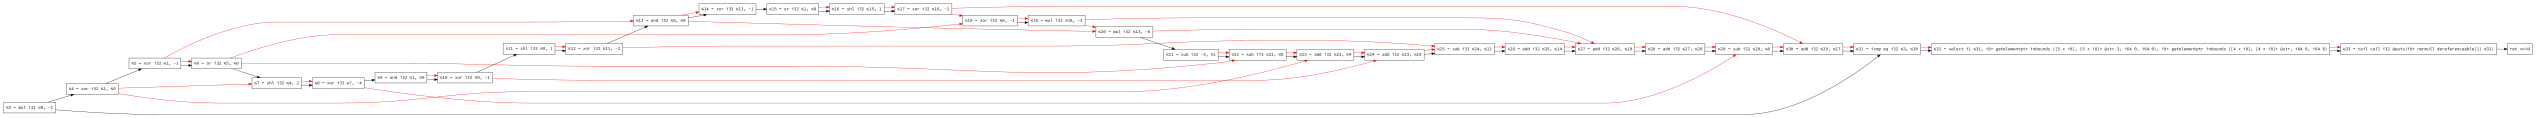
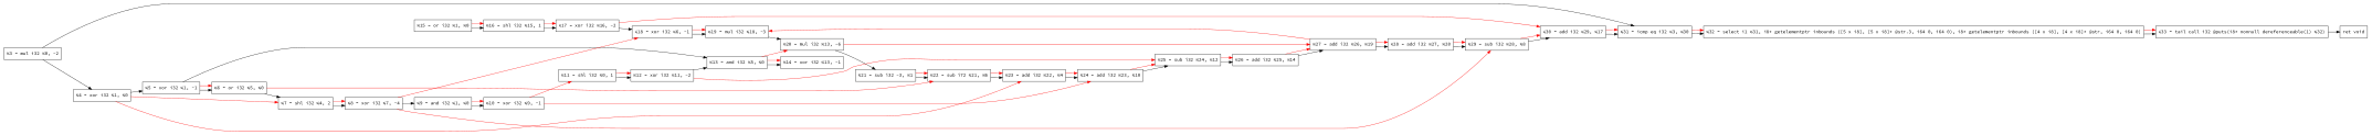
  digraph {
    fontname="Source Code Pro"
    rankdir=LR
    node [fontname="Source Code Pro" shape=record]
    edge [fontname="Source Code Pro" color=red]
    n1 [label="  %3 = mul i32 %0, -2"]
    n2 [label="  %4 = xor i32 %1, %0"]
    n3 [label="  %31 = icmp eq i32 %3, %30"]
    n4 [label="  %5 = xor i32 %1, -1"]
    n5 [label="  %7 = shl i32 %4, 2"]
    n6 [label="  %23 = add i32 %22, %4"]
    n7 [label="  %32 = select i1 %31, i8* getelementptr inbounds ([5 x i8], [5 x i8]* @str.3, i64 0, i64 0), i8* getelementptr inbounds ([4 x i8], [4 x i8]* @str, i64 0, i64 0)"]
    n8 [label="  %6 = or i32 %5, %0"]
    n9 [label="  %13 = and i32 %5, %0"]
    n10 [label="  %8 = xor i32 %7, -4"]
    n11 [label="  %24 = add i32 %23, %10"]
    n12 [label="  %18 = xor i32 %6, -1"]
    n13 [label="%22 = sub i72 %21, %6"]
    n14 [label="  %14 = xor i32 %13, -1"]
    n15 [label="  %20 = mul i32 %13, -6"]
    n16 [label="  %19 = mul i32 %18, -3"]
    n17 [label="  %9 = and i32 %1, %0"]
    n18 [label="  %29 = sub i32 %28, %8"]
    n19 [label="  %10 = xor i32 %9, -1"]
    n20 [label="  %30 = add i32 %29, %17"]
    n21 [label="  %11 = shl i32 %0, 1"]
    n22 [label="  %12 = xor i32 %11, -2"]
    n23 [label="  %25 = sub i32 %24, %12"]
    n24 [label="  %26 = add i32 %25, %14"]
    n25 [label="  %15 = or i32 %1, %0"]
    n26 [label="  %27 = add i32 %26, %19"]
    n27 [label="  %21 = sub i32 -3, %1"]
    n28 [label="  %16 = shl i32 %15, 1"]
    n29 [label="  %17 = xor i32 %16, -2"]
    n30 [label="  %28 = add i32 %27, %20"]
    n31 [label="  %33 = tail call i32 @puts(i8* nonnull dereferenceable(1) %32)"]
    n32 [label="  ret void"]
    n1 -> n2 [color=""]
    n1 -> n3 [color=black]
    n2 -> n4 [color=""]
    n2 -> n5
    n2 -> n6
    n3 -> n7 [color=""]
    n3 -> n7
    n4 -> n8 [color=""]
    n4 -> n8
-   n4 -> n9
+   n4 -> n9 [color=black]
    n5 -> n10 [color=""]
    n5 -> n10
    n6 -> n11 [color=""]
    n6 -> n11
    n7 -> n31 [color=""]
    n7 -> n31
    n8 -> n5 [color=""]
-   n8 -> n12
+   n10 -> n12
    n8 -> n13
    n9 -> n14 [color=""]
    n9 -> n14
    n9 -> n15
    n10 -> n17 [color=""]
    n10 -> n18
    n11 -> n23 [color=""]
    n11 -> n23
    n12 -> n16 [color=""]
    n12 -> n16
    n13 -> n6 [color=""]
    n13 -> n6
-   n14 -> n25 [color=""]
    n15 -> n26
    n15 -> n27 [color=""]
-   n16 -> n15
-   n16 -> n26
+   n16 -> n15 [color=""]
+   n26 -> n16
    n17 -> n19 [color=""]
    n17 -> n19
    n18 -> n20 [color=""]
    n18 -> n20
    n19 -> n11
-   n19 -> n21 [color=""]
+   n19 -> n21
    n20 -> n3 [color=""]
    n20 -> n3
    n21 -> n22 [color=""]
    n21 -> n22
    n22 -> n9 [color=""]
    n22 -> n23
    n23 -> n24 [color=""]
    n23 -> n24
    n24 -> n26 [color=""]
    n24 -> n26
    n25 -> n28 [color=""]
    n25 -> n28
    n26 -> n30 [color=""]
    n26 -> n30
    n27 -> n13 [color=""]
    n27 -> n13
    n28 -> n29 [color=""]
    n28 -> n29
-   n29 -> n12
+   n29 -> n12 [color=""]
    n29 -> n20
    n30 -> n18 [color=""]
    n30 -> n18
    n31 -> n32 [color=""]
  }
